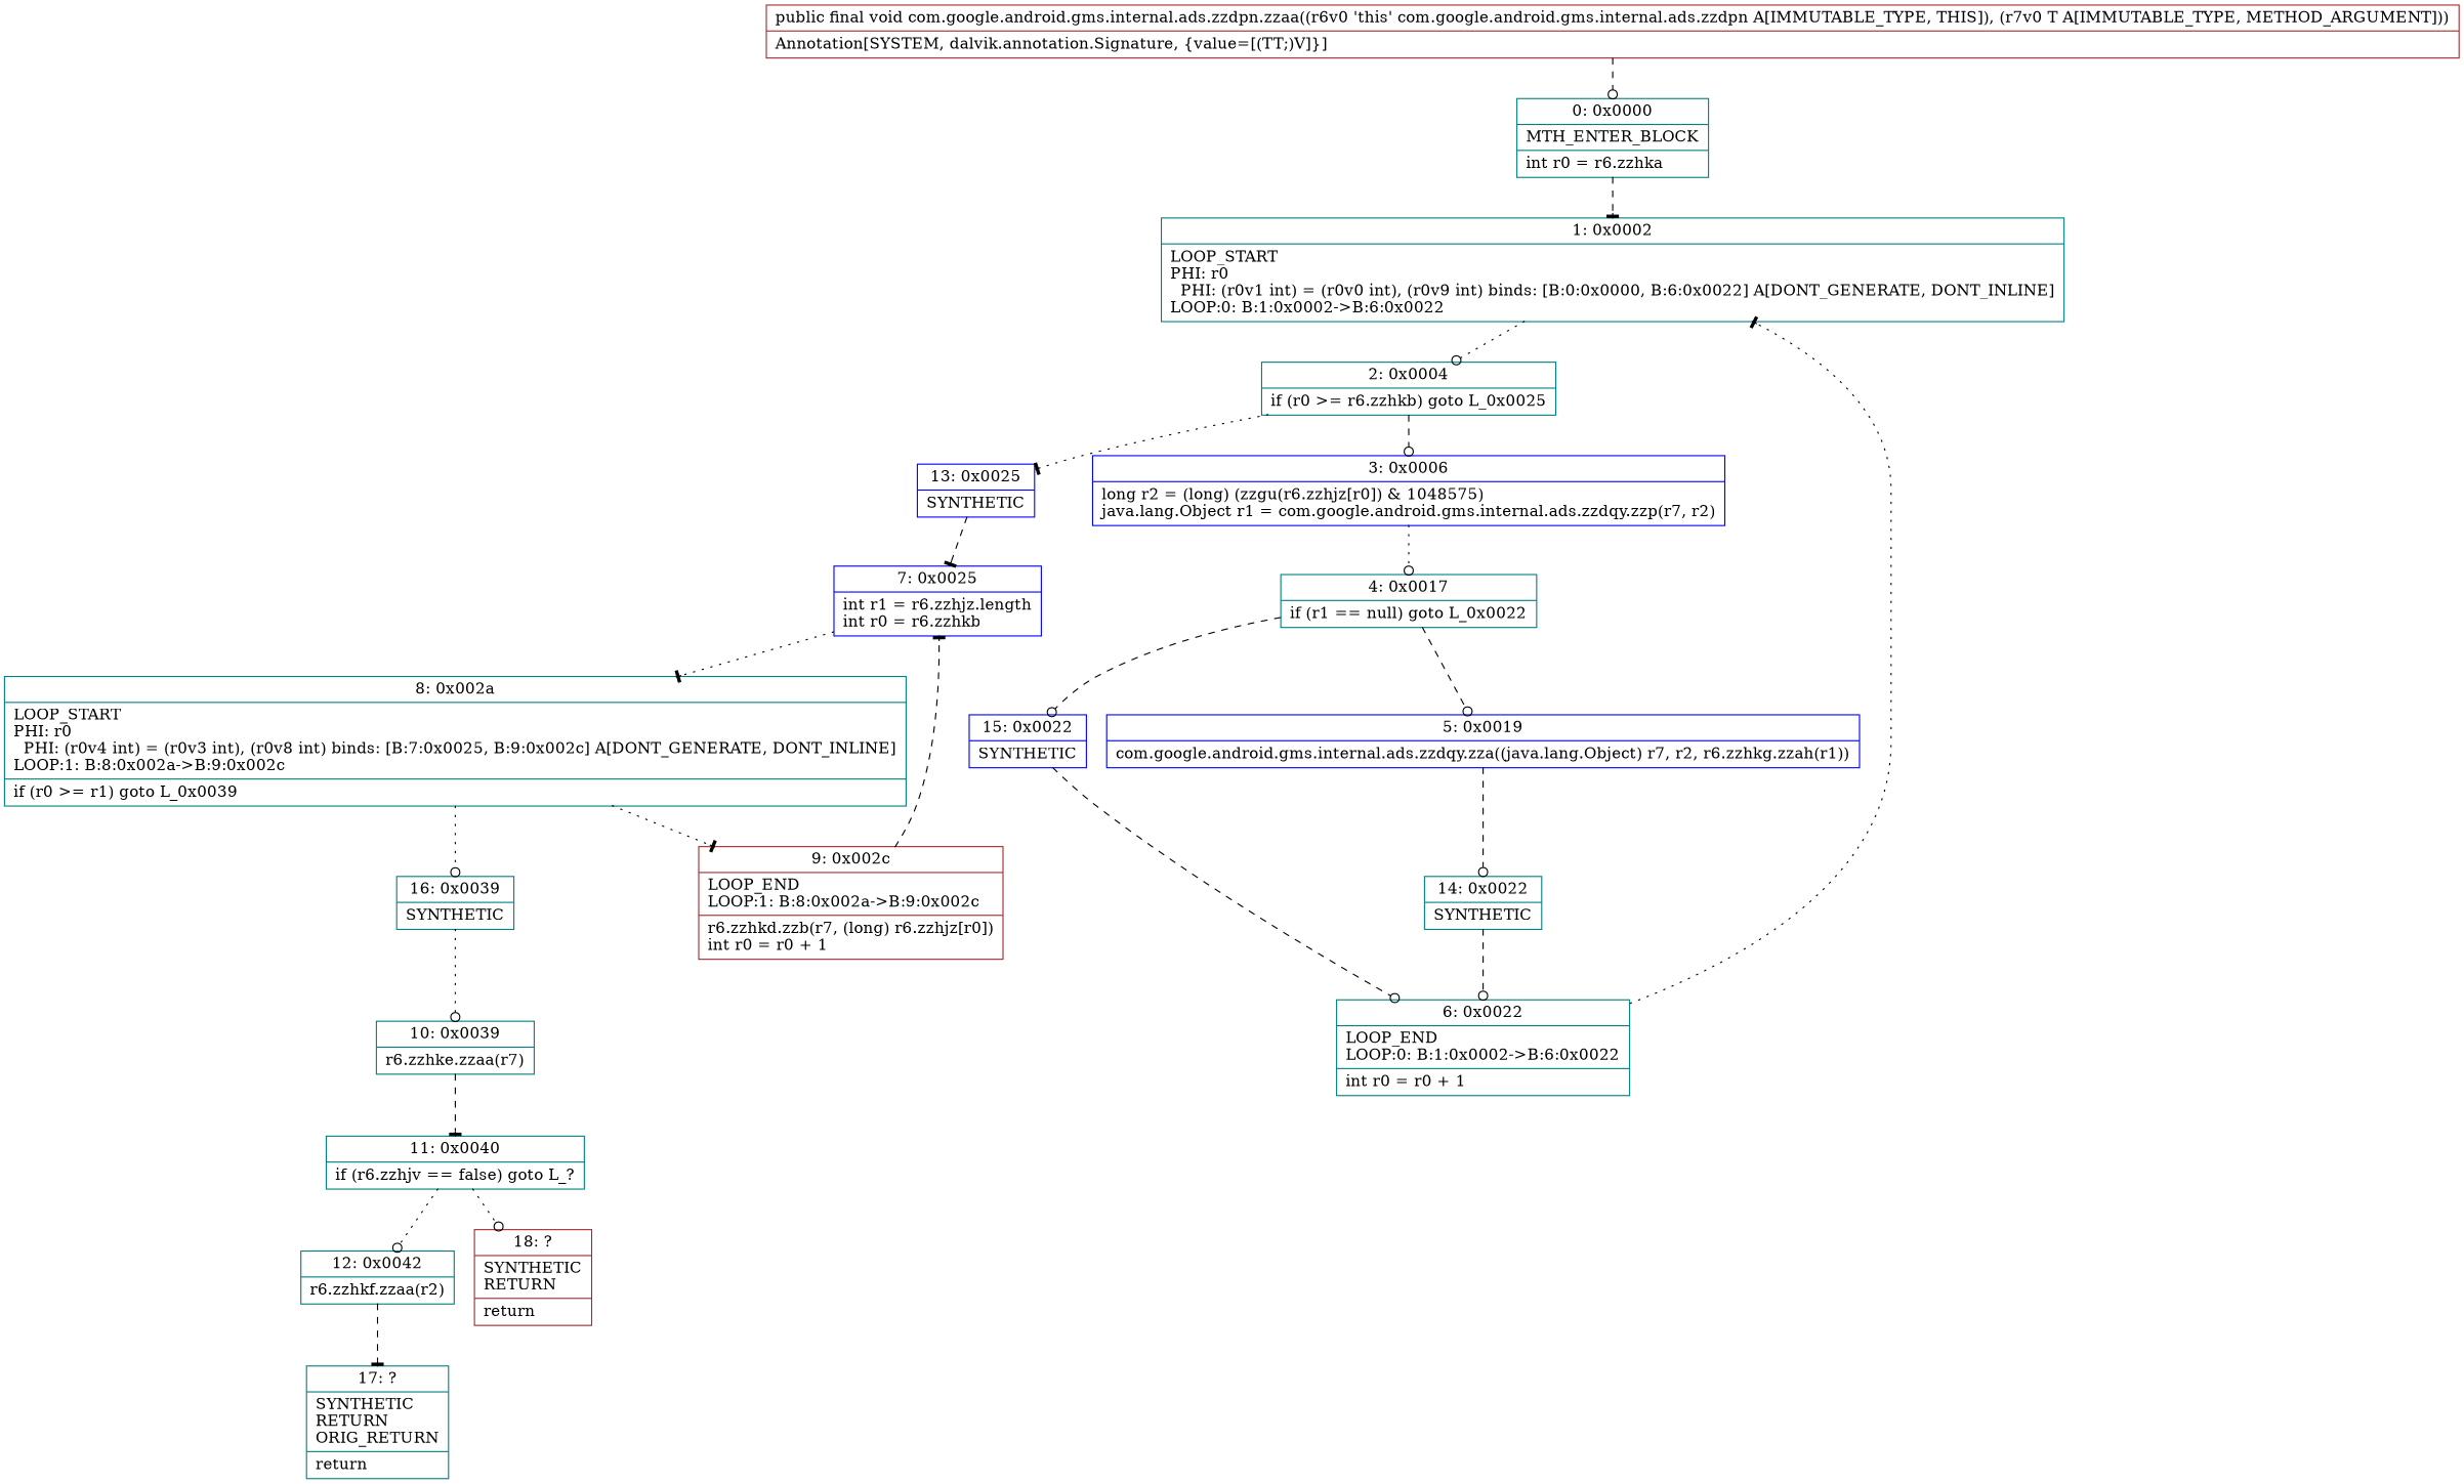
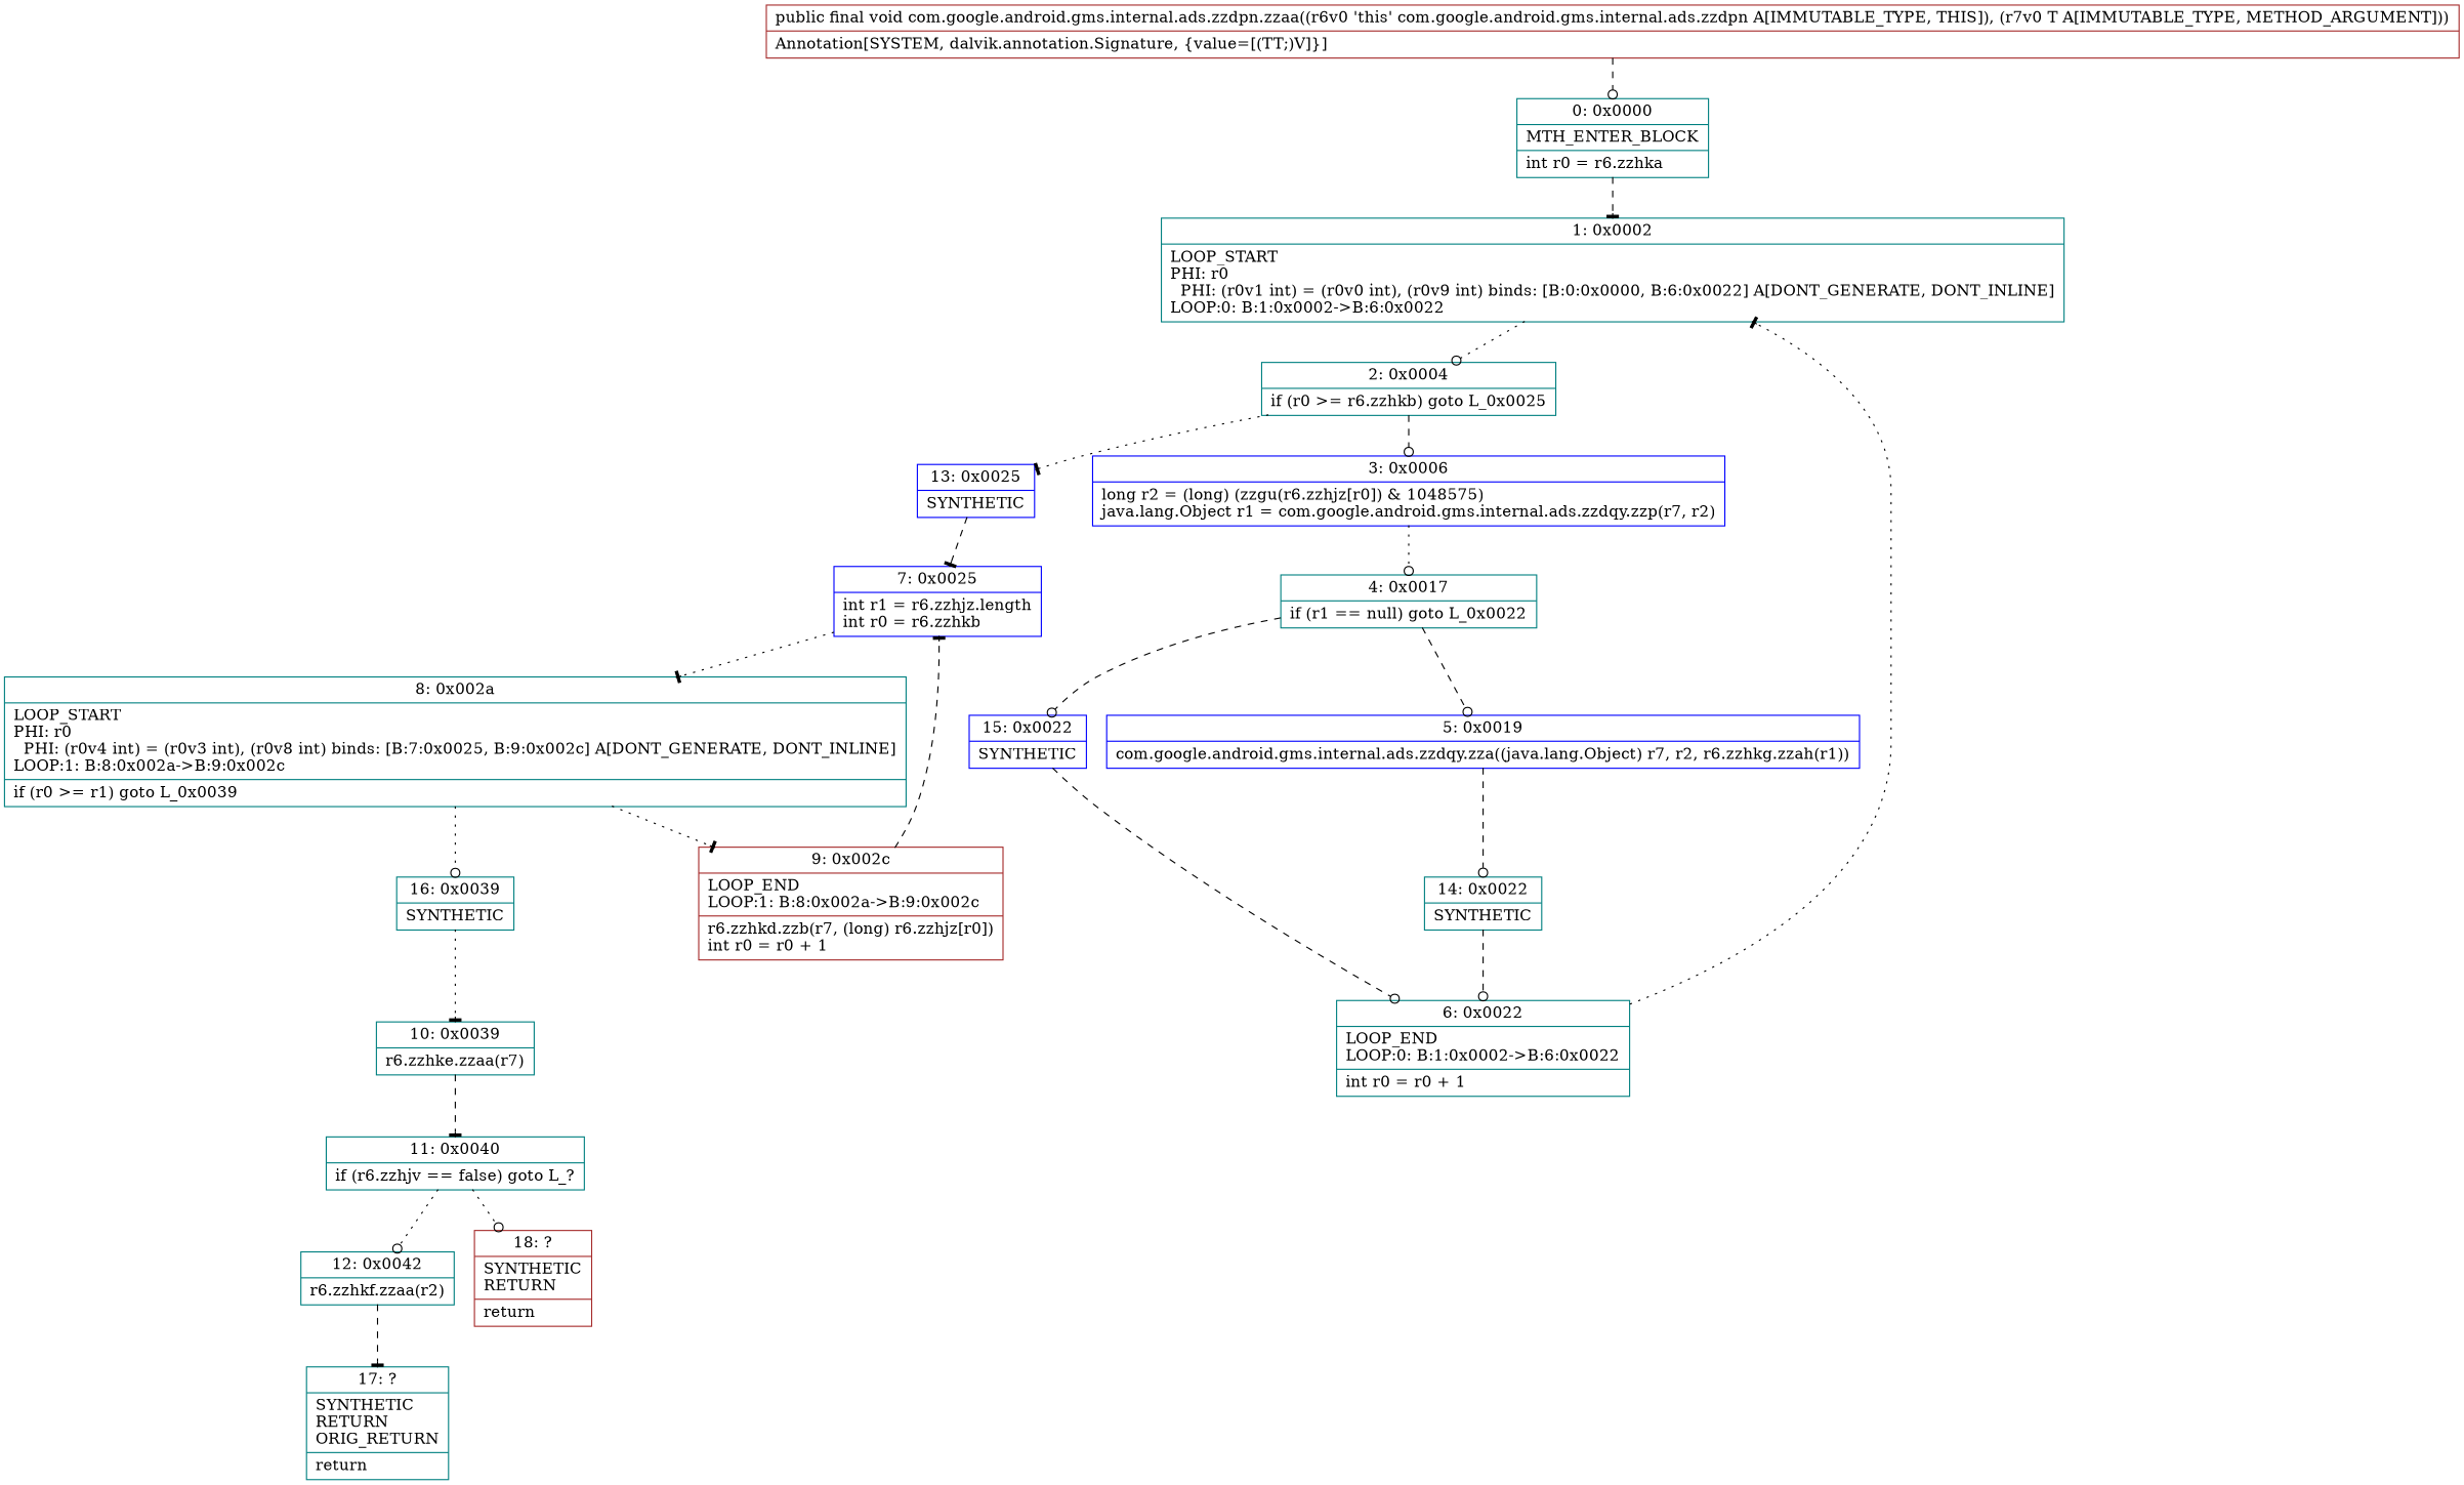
  digraph {
    node [color=teal shape=record]
    edge [arrowhead=odot style=dashed]
    n1 [label="{0\:\ 0x0000|MTH_ENTER_BLOCK\l|int r0 = r6.zzhka\l}"]
    n2 [label="{1\:\ 0x0002|LOOP_START\lPHI: r0 \l  PHI: (r0v1 int) = (r0v0 int), (r0v9 int) binds: [B:0:0x0000, B:6:0x0022] A[DONT_GENERATE, DONT_INLINE]\lLOOP:0: B:1:0x0002\-\>B:6:0x0022\l}"]
    n3 [label="{2\:\ 0x0004|if (r0 \>= r6.zzhkb) goto L_0x0025\l}"]
    n4 [color=blue label="{3\:\ 0x0006|long r2 = (long) (zzgu(r6.zzhjz[r0]) & 1048575)\ljava.lang.Object r1 = com.google.android.gms.internal.ads.zzdqy.zzp(r7, r2)\l}"]
    n5 [color=blue label="{13\:\ 0x0025|SYNTHETIC\l}"]
    n6 [label="{4\:\ 0x0017|if (r1 == null) goto L_0x0022\l}"]
    n7 [color=blue label="{7\:\ 0x0025|int r1 = r6.zzhjz.length\lint r0 = r6.zzhkb\l}"]
    n8 [color=blue label="{5\:\ 0x0019|com.google.android.gms.internal.ads.zzdqy.zza((java.lang.Object) r7, r2, r6.zzhkg.zzah(r1))\l}"]
    n9 [color=blue label="{15\:\ 0x0022|SYNTHETIC\l}"]
    n10 [label="{14\:\ 0x0022|SYNTHETIC\l}"]
    n11 [label="{6\:\ 0x0022|LOOP_END\lLOOP:0: B:1:0x0002\-\>B:6:0x0022\l|int r0 = r0 + 1\l}"]
    n12 [label="{8\:\ 0x002a|LOOP_START\lPHI: r0 \l  PHI: (r0v4 int) = (r0v3 int), (r0v8 int) binds: [B:7:0x0025, B:9:0x002c] A[DONT_GENERATE, DONT_INLINE]\lLOOP:1: B:8:0x002a\-\>B:9:0x002c\l|if (r0 \>= r1) goto L_0x0039\l}"]
    n13 [color=brown label="{9\:\ 0x002c|LOOP_END\lLOOP:1: B:8:0x002a\-\>B:9:0x002c\l|r6.zzhkd.zzb(r7, (long) r6.zzhjz[r0])\lint r0 = r0 + 1\l}"]
    n14 [label="{16\:\ 0x0039|SYNTHETIC\l}"]
    n15 [label="{10\:\ 0x0039|r6.zzhke.zzaa(r7)\l}"]
    n16 [label="{11\:\ 0x0040|if (r6.zzhjv == false) goto L_?\l}"]
    n17 [label="{12\:\ 0x0042|r6.zzhkf.zzaa(r2)\l}"]
    n18 [color=brown label="{18\:\ ?|SYNTHETIC\lRETURN\l|return\l}"]
    n19 [label="{17\:\ ?|SYNTHETIC\lRETURN\lORIG_RETURN\l|return\l}"]
    n20 [color=brown label="{public final void com.google.android.gms.internal.ads.zzdpn.zzaa((r6v0 'this' com.google.android.gms.internal.ads.zzdpn A[IMMUTABLE_TYPE, THIS]), (r7v0 T A[IMMUTABLE_TYPE, METHOD_ARGUMENT]))  | Annotation[SYSTEM, dalvik.annotation.Signature, \{value=[(TT;)V]\}]\l}"]
    n1 -> n2 [arrowhead=tee]
    n2 -> n3 [style=dotted]
    n3 -> n4
    n3 -> n5 [arrowhead=tee style=dotted]
    n4 -> n6 [style=dotted]
    n5 -> n7 [arrowhead=tee]
    n6 -> n8
    n6 -> n9
    n7 -> n12 [arrowhead=tee style=dotted]
    n8 -> n10
    n9 -> n11
    n10 -> n11
    n11 -> n2 [arrowhead=tee style=dotted]
    n12 -> n13 [arrowhead=tee style=dotted]
    n12 -> n14 [style=dotted]
    n13 -> n7 [arrowhead=tee]
-   n14 -> n15 [style=dotted]
+   n14 -> n15 [arrowhead=tee style=dotted]
    n15 -> n16 [arrowhead=tee]
    n16 -> n17 [style=dotted]
    n16 -> n18 [style=dotted]
    n17 -> n19 [arrowhead=tee]
    n20 -> n1
  }
